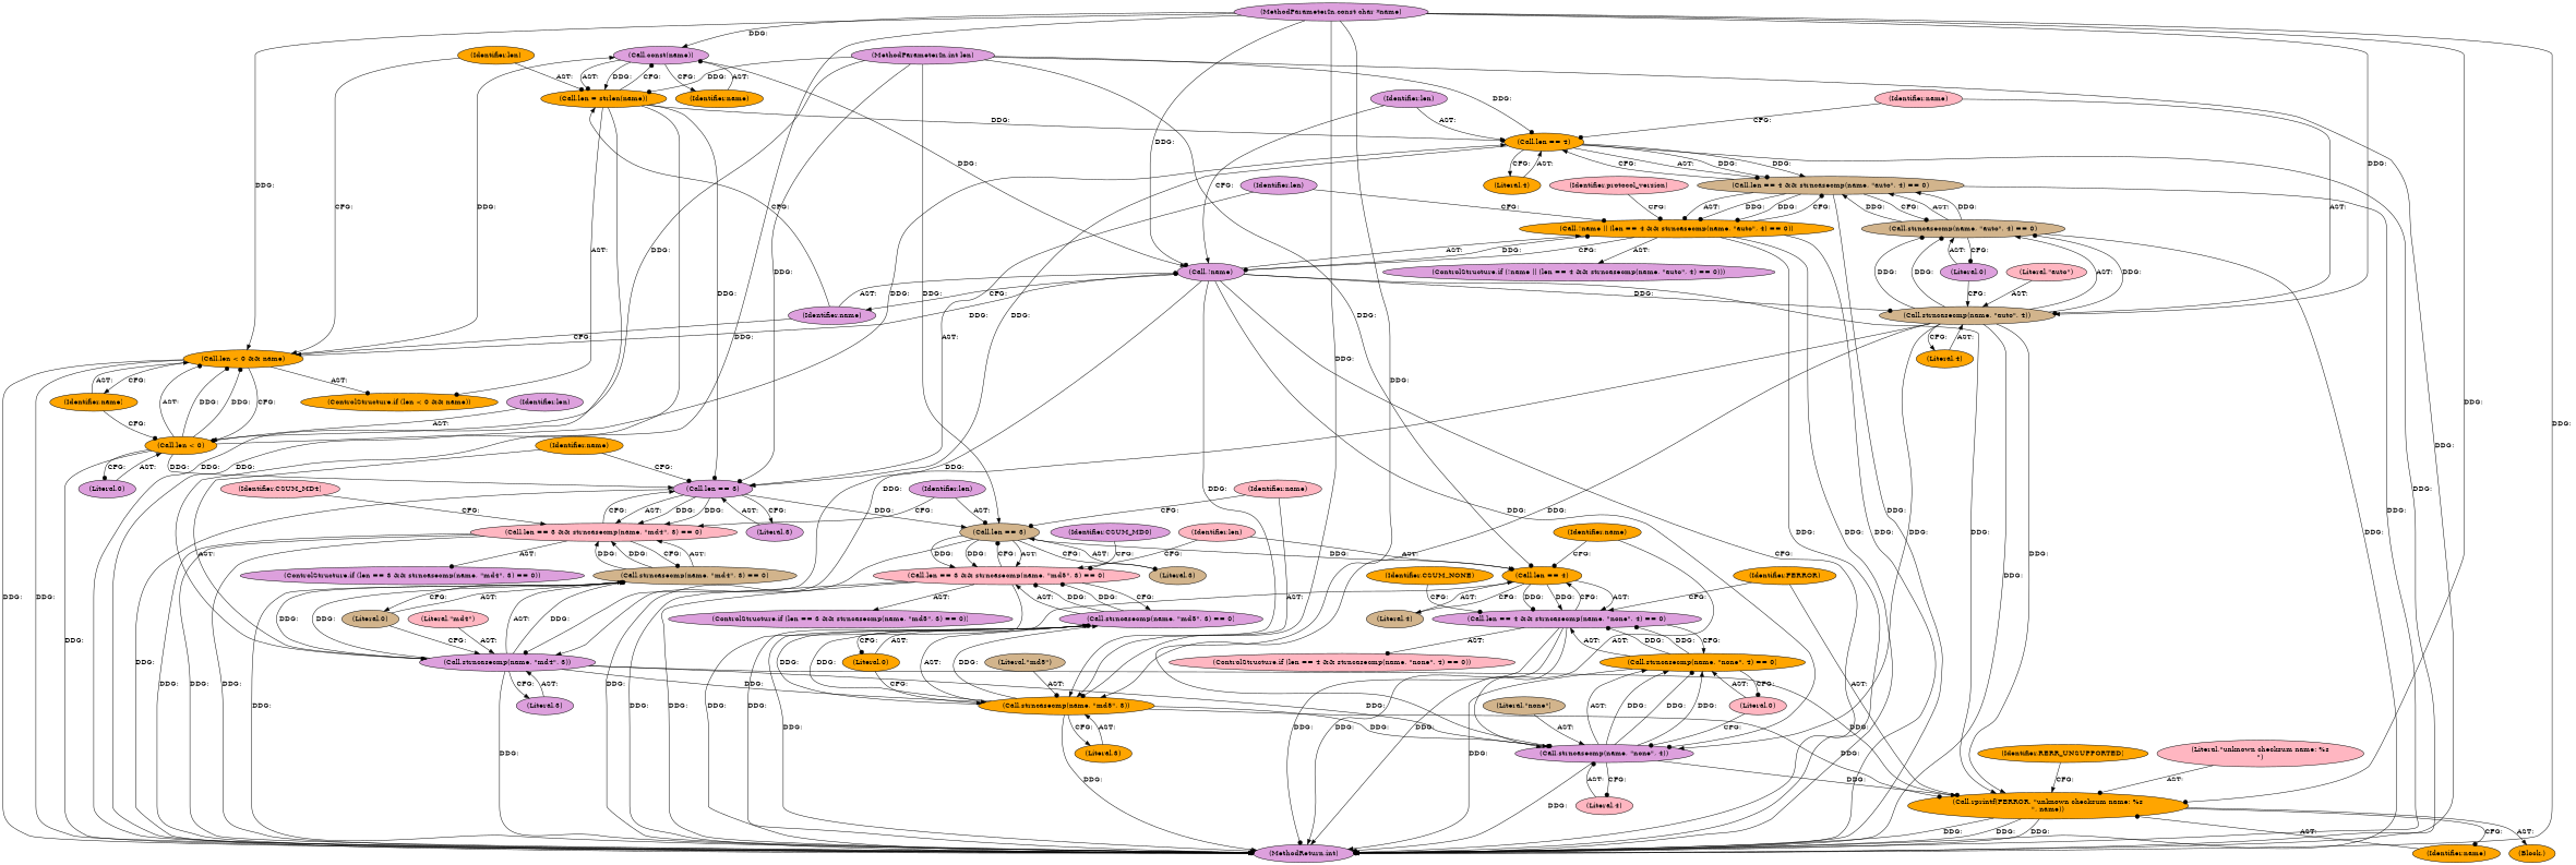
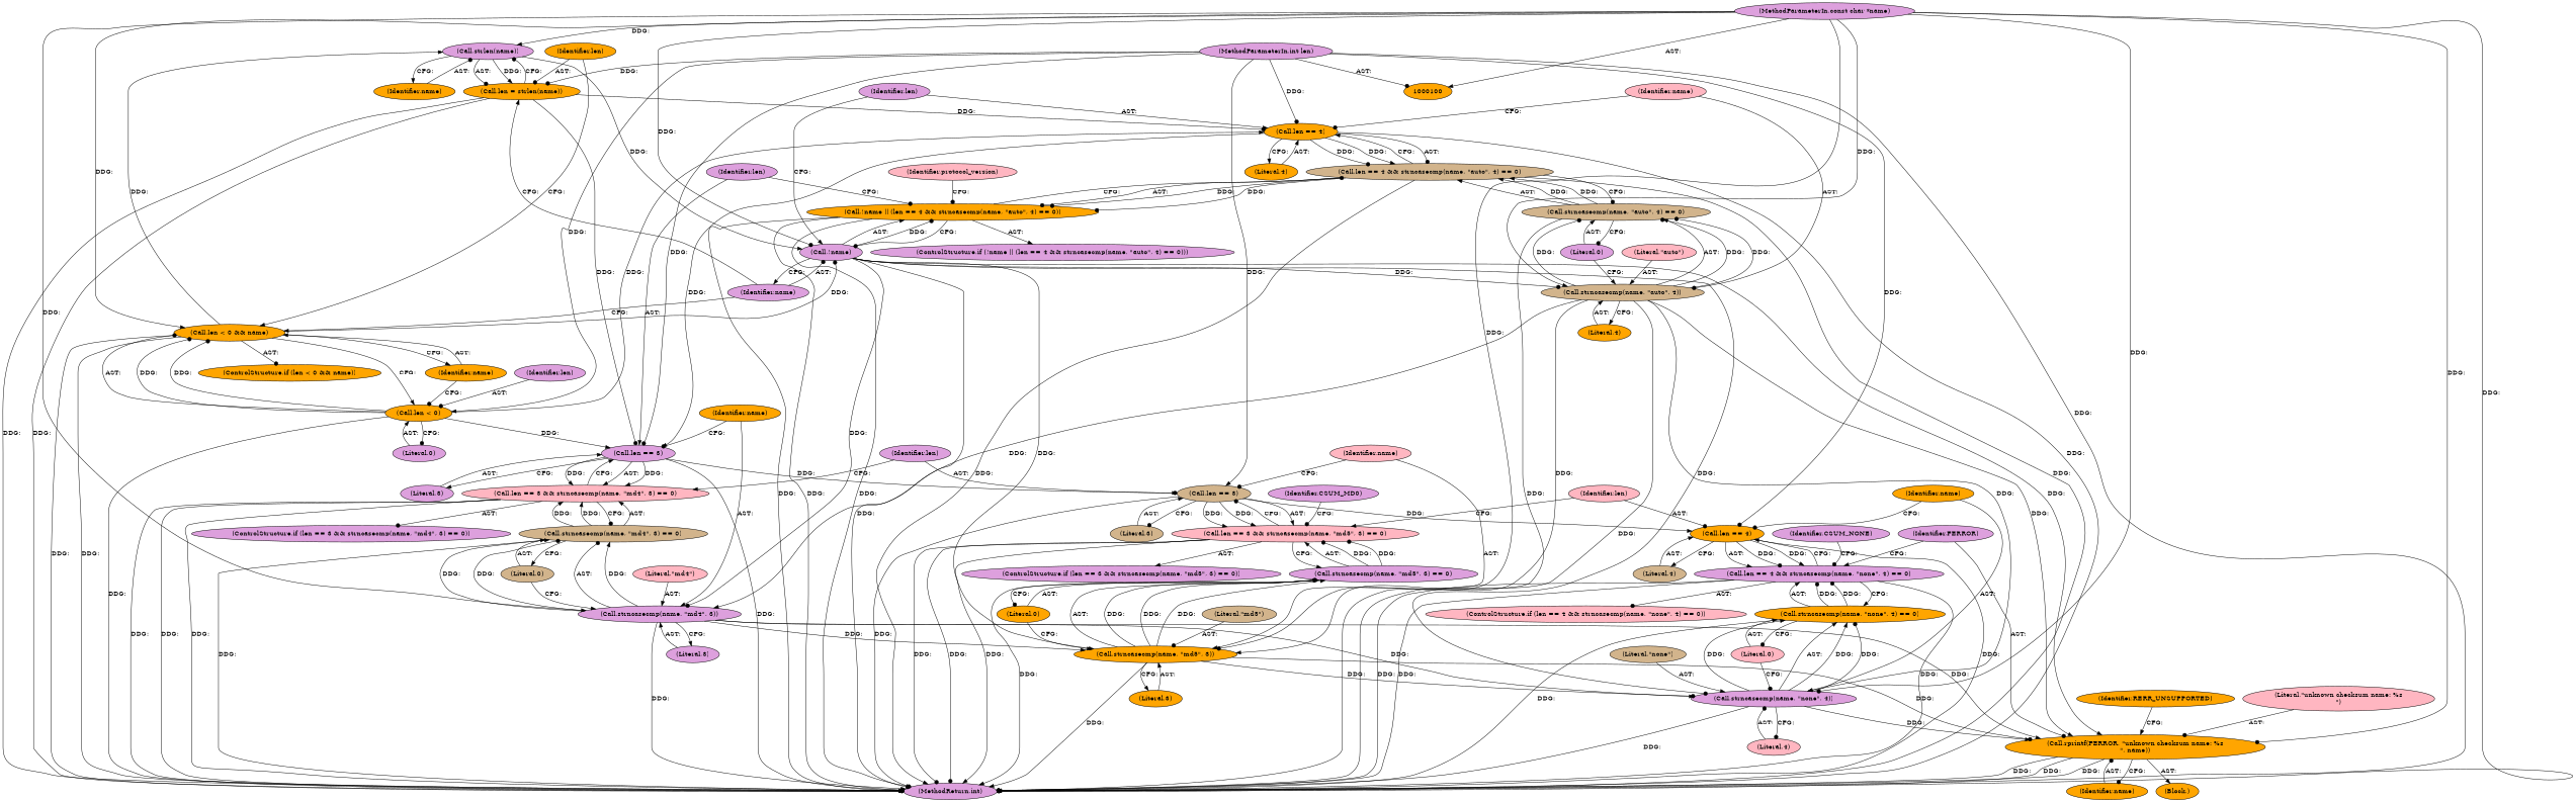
  digraph {
    node [fillcolor=plum style=filled]
    edge [arrowhead=normal]
-   n1 [label="(Call,const(name))"]
+   n1 [label="(Call,strlen(name))"]
    n2 [fillcolor=orange label="(Call,len = strlen(name))"]
    n3 [label="(Call,!name)"]
    n4 [fillcolor=orange label="(Identifier,name)"]
    n5 [label="(MethodReturn,int)"]
    n6 [fillcolor=orange label="(ControlStructure,if (len < 0 && name))"]
    n7 [fillcolor=orange label="(Call,len == 4)"]
    n8 [label="(Call,len == 3)"]
    n9 [fillcolor=tan label="(Call,strncasecmp(name, \"auto\", 4))"]
    n10 [label="(Call,strncasecmp(name, \"md4\", 3))"]
    n11 [fillcolor=orange label="(Call,strncasecmp(name, \"md5\", 3))"]
    n12 [label="(Call,strncasecmp(name, \"none\", 4))"]
    n13 [fillcolor=orange label="(Call,rprintf(FERROR, \"unknown checksum name: %s\n\", name))"]
    n14 [fillcolor=orange label="(Call,!name || (len == 4 && strncasecmp(name, \"auto\", 4) == 0))"]
    n15 [label="(Identifier,name)"]
    n16 [fillcolor=orange label="(Call,len < 0 && name)"]
    n17 [fillcolor=orange label="(Call,len < 0)"]
    n18 [fillcolor=orange label="(Identifier,name)"]
    n19 [label="(Literal,0)"]
    n20 [fillcolor=tan label="(Call,len == 4 && strncasecmp(name, \"auto\", 4) == 0)"]
    n21 [fillcolor=orange label="(Literal,4)"]
    n22 [fillcolor=tan label="(Call,len == 3)"]
    n23 [fillcolor=lightpink label="(Call,len == 3 && strncasecmp(name, \"md4\", 3) == 0)"]
    n24 [label="(Literal,3)"]
    n25 [label="(MethodParameterIn,int len)"]
    n26 [fillcolor=orange label="(Call,len == 4)"]
+   1000100 [fillcolor=orange]
    n28 [fillcolor=lightpink label="(Call,len == 3 && strncasecmp(name, \"md5\", 3) == 0)"]
    n29 [fillcolor=tan label="(Literal,3)"]
    n30 [label="(Call,len == 4 && strncasecmp(name, \"none\", 4) == 0)"]
    n31 [fillcolor=tan label="(Literal,4)"]
    n32 [label="(MethodParameterIn,const char *name)"]
    n33 [fillcolor=tan label="(Call,strncasecmp(name, \"auto\", 4) == 0)"]
    n34 [fillcolor=orange label="(Literal,4)"]
    n35 [fillcolor=tan label="(Call,strncasecmp(name, \"md4\", 3) == 0)"]
    n36 [label="(Literal,3)"]
    n37 [label="(Call,strncasecmp(name, \"md5\", 3) == 0)"]
    n38 [fillcolor=orange label="(Literal,3)"]
    n39 [fillcolor=orange label="(Call,strncasecmp(name, \"none\", 4) == 0)"]
    n40 [fillcolor=lightpink label="(Literal,4)"]
    n41 [fillcolor=orange label="(Identifier,name)"]
    n42 [fillcolor=orange label="(Block,)"]
    n43 [label="(ControlStructure,if (!name || (len == 4 && strncasecmp(name, \"auto\", 4) == 0)))"]
    n44 [label="(Literal,0)"]
    n45 [label="(ControlStructure,if (len == 3 && strncasecmp(name, \"md4\", 3) == 0))"]
    n46 [fillcolor=tan label="(Literal,0)"]
    n47 [label="(ControlStructure,if (len == 3 && strncasecmp(name, \"md5\", 3) == 0))"]
    n48 [fillcolor=orange label="(Literal,0)"]
    n49 [fillcolor=lightpink label="(ControlStructure,if (len == 4 && strncasecmp(name, \"none\", 4) == 0))"]
    n50 [fillcolor=lightpink label="(Literal,0)"]
    n51 [label="(Identifier,len)"]
    n52 [fillcolor=lightpink label="(Identifier,name)"]
    n53 [fillcolor=orange label="(Identifier,RERR_UNSUPPORTED)"]
    n54 [fillcolor=orange label="(Identifier,name)"]
    n55 [label="(Identifier,len)"]
    n56 [label="(Identifier,len)"]
-   n57 [fillcolor=orange label="(Identifier,FERROR)"]
+   n57 [label="(Identifier,FERROR)"]
    n58 [fillcolor=lightpink label="(Identifier,len)"]
    n59 [fillcolor=lightpink label="(Literal,\"md4\")"]
    n60 [fillcolor=orange label="(Identifier,name)"]
    n61 [fillcolor=lightpink label="(Literal,\"auto\")"]
    n62 [label="(Identifier,len)"]
-   n63 [fillcolor=lightpink label="(Identifier,CSUM_MD4)"]
    n64 [fillcolor=tan label="(Literal,\"md5\")"]
    n65 [fillcolor=lightpink label="(Literal,\"unknown checksum name: %s\n\")"]
    n66 [fillcolor=lightpink label="(Identifier,protocol_version)"]
-   n67 [fillcolor=orange label="(Identifier,CSUM_NONE)"]
+   n67 [label="(Identifier,CSUM_NONE)"]
    n68 [fillcolor=tan label="(Literal,\"none\")"]
    n69 [fillcolor=orange label="(Identifier,len)"]
    n70 [fillcolor=lightpink label="(Identifier,name)"]
    n71 [label="(Identifier,CSUM_MD0)"]
    n1 -> n2 [arrowhead=dot label="AST: "]
    n1 -> n2 [label="DDG: "]
    n1 -> n3 [label="DDG: "]
    n1 -> n4 [label="CFG: "]
    n2 -> n1 [arrowhead=dot label="CFG: "]
    n2 -> n5 [label="DDG: "]
    n2 -> n5 [label="DDG: "]
-   n2 -> n6 [arrowhead=dot label="AST: "]
    n2 -> n7 [arrowhead=dot label="DDG: "]
    n2 -> n8 [arrowhead=dot label="DDG: "]
-   n3 -> n5 [arrowhead=dot label="CFG: "]
+   n3 -> n5 [arrowhead=dot label="DDG: "]
    n3 -> n9 [arrowhead=dot label="DDG: "]
    n3 -> n10 [arrowhead=dot label="DDG: "]
    n3 -> n11 [label="DDG: "]
    n3 -> n12 [arrowhead=dot label="DDG: "]
    n3 -> n13 [label="DDG: "]
    n3 -> n14 [label="AST: "]
    n3 -> n14 [arrowhead=dot label="DDG: "]
    n3 -> n15 [label="CFG: "]
    n4 -> n1 [arrowhead=dot label="AST: "]
    n7 -> n5 [arrowhead=dot label="DDG: "]
    n7 -> n8 [label="DDG: "]
    n7 -> n20 [arrowhead=dot label="AST: "]
    n7 -> n20 [arrowhead=dot label="DDG: "]
    n7 -> n20 [label="DDG: "]
    n7 -> n21 [label="CFG: "]
    n8 -> n5 [arrowhead=dot label="DDG: "]
    n8 -> n22 [label="DDG: "]
    n8 -> n23 [label="AST: "]
    n8 -> n23 [label="DDG: "]
    n8 -> n23 [label="DDG: "]
    n8 -> n24 [label="CFG: "]
    n9 -> n5 [arrowhead=dot label="DDG: "]
    n9 -> n10 [label="DDG: "]
    n9 -> n11 [label="DDG: "]
    n9 -> n12 [label="DDG: "]
    n9 -> n13 [label="DDG: "]
    n9 -> n33 [label="AST: "]
    n9 -> n33 [arrowhead=dot label="DDG: "]
    n9 -> n33 [arrowhead=dot label="DDG: "]
    n9 -> n33 [arrowhead=dot label="DDG: "]
    n9 -> n34 [label="CFG: "]
    n10 -> n5 [label="DDG: "]
    n10 -> n11 [label="DDG: "]
    n10 -> n12 [label="DDG: "]
    n10 -> n13 [label="DDG: "]
    n10 -> n35 [arrowhead=dot label="AST: "]
    n10 -> n35 [label="DDG: "]
    n10 -> n35 [label="DDG: "]
    n10 -> n35 [arrowhead=dot label="DDG: "]
    n10 -> n36 [label="CFG: "]
    n11 -> n5 [label="DDG: "]
    n11 -> n12 [arrowhead=dot label="DDG: "]
    n11 -> n13 [arrowhead=dot label="DDG: "]
    n11 -> n37 [label="AST: "]
    n11 -> n37 [label="DDG: "]
    n11 -> n37 [arrowhead=dot label="DDG: "]
    n11 -> n37 [label="DDG: "]
    n11 -> n38 [label="CFG: "]
    n12 -> n5 [label="DDG: "]
    n12 -> n13 [label="DDG: "]
    n12 -> n39 [label="AST: "]
    n12 -> n39 [label="DDG: "]
    n12 -> n39 [arrowhead=dot label="DDG: "]
    n12 -> n39 [label="DDG: "]
    n12 -> n40 [arrowhead=dot label="CFG: "]
    n13 -> n5 [label="DDG: "]
    n13 -> n5 [label="DDG: "]
    n13 -> n5 [arrowhead=dot label="DDG: "]
    n13 -> n41 [arrowhead=dot label="CFG: "]
    n13 -> n42 [label="AST: "]
    n14 -> n3 [arrowhead=dot label="CFG: "]
    n14 -> n5 [arrowhead=dot label="DDG: "]
    n14 -> n5 [arrowhead=dot label="DDG: "]
    n14 -> n5 [label="DDG: "]
    n14 -> n20 [arrowhead=dot label="CFG: "]
    n14 -> n43 [label="AST: "]
    n15 -> n2 [label="CFG: "]
    n15 -> n3 [arrowhead=dot label="AST: "]
    n15 -> n16 [label="CFG: "]
    n16 -> n1 [label="DDG: "]
    n16 -> n3 [arrowhead=dot label="DDG: "]
    n16 -> n5 [arrowhead=dot label="DDG: "]
    n16 -> n5 [arrowhead=dot label="DDG: "]
    n16 -> n6 [arrowhead=dot label="AST: "]
    n16 -> n17 [label="CFG: "]
    n16 -> n18 [label="CFG: "]
    n17 -> n5 [label="DDG: "]
    n17 -> n7 [label="DDG: "]
    n17 -> n8 [label="DDG: "]
    n17 -> n16 [arrowhead=dot label="AST: "]
    n17 -> n16 [arrowhead=dot label="DDG: "]
    n17 -> n16 [arrowhead=dot label="DDG: "]
    n17 -> n19 [arrowhead=dot label="CFG: "]
    n18 -> n16 [label="AST: "]
    n18 -> n17 [arrowhead=dot label="CFG: "]
    n19 -> n17 [label="AST: "]
    n20 -> n5 [label="DDG: "]
    n20 -> n5 [arrowhead=dot label="DDG: "]
    n20 -> n7 [label="CFG: "]
    n20 -> n14 [arrowhead=dot label="AST: "]
    n20 -> n14 [arrowhead=dot label="DDG: "]
    n20 -> n14 [arrowhead=dot label="DDG: "]
    n20 -> n33 [arrowhead=dot label="CFG: "]
    n21 -> n7 [label="AST: "]
    n22 -> n5 [arrowhead=dot label="DDG: "]
    n22 -> n26 [label="DDG: "]
    n22 -> n28 [label="AST: "]
    n22 -> n28 [label="DDG: "]
    n22 -> n28 [label="DDG: "]
    n22 -> n29 [arrowhead=dot label="CFG: "]
    n23 -> n5 [label="DDG: "]
    n23 -> n5 [arrowhead=dot label="DDG: "]
    n23 -> n5 [label="DDG: "]
    n23 -> n8 [label="CFG: "]
    n23 -> n35 [arrowhead=dot label="CFG: "]
    n23 -> n45 [arrowhead=dot label="AST: "]
    n24 -> n8 [label="AST: "]
    n25 -> n2 [arrowhead=dot label="DDG: "]
    n25 -> n5 [arrowhead=dot label="DDG: "]
    n25 -> n7 [arrowhead=dot label="DDG: "]
    n25 -> n8 [arrowhead=dot label="DDG: "]
    n25 -> n17 [label="DDG: "]
    n25 -> n22 [label="DDG: "]
    n25 -> n26 [arrowhead=dot label="DDG: "]
+   n25 -> 1000100 [arrowhead=dot label="AST: "]
    n26 -> n5 [arrowhead=dot label="DDG: "]
    n26 -> n30 [label="AST: "]
    n26 -> n30 [arrowhead=dot label="DDG: "]
    n26 -> n30 [label="DDG: "]
    n26 -> n31 [label="CFG: "]
    n28 -> n5 [arrowhead=dot label="DDG: "]
    n28 -> n5 [arrowhead=dot label="DDG: "]
    n28 -> n5 [label="DDG: "]
    n28 -> n22 [arrowhead=dot label="CFG: "]
    n28 -> n37 [label="CFG: "]
    n28 -> n47 [label="AST: "]
    n29 -> n22 [label="AST: "]
    n30 -> n5 [label="DDG: "]
    n30 -> n5 [arrowhead=dot label="DDG: "]
    n30 -> n5 [label="DDG: "]
    n30 -> n26 [label="CFG: "]
    n30 -> n39 [label="CFG: "]
    n30 -> n49 [arrowhead=dot label="AST: "]
    n31 -> n26 [label="AST: "]
    n32 -> n1 [label="DDG: "]
    n32 -> n3 [arrowhead=dot label="DDG: "]
    n32 -> n5 [arrowhead=dot label="DDG: "]
    n32 -> n9 [label="DDG: "]
    n32 -> n10 [label="DDG: "]
    n32 -> n11 [arrowhead=dot label="DDG: "]
    n32 -> n12 [arrowhead=dot label="DDG: "]
    n32 -> n13 [arrowhead=dot label="DDG: "]
    n32 -> n16 [label="DDG: "]
+   n32 -> 1000100 [label="AST: "]
    n33 -> n5 [arrowhead=dot label="DDG: "]
    n33 -> n20 [label="AST: "]
    n33 -> n20 [label="DDG: "]
    n33 -> n20 [label="DDG: "]
    n33 -> n44 [arrowhead=dot label="CFG: "]
    n34 -> n9 [label="AST: "]
    n35 -> n5 [arrowhead=dot label="DDG: "]
    n35 -> n23 [label="AST: "]
    n35 -> n23 [label="DDG: "]
    n35 -> n23 [label="DDG: "]
    n35 -> n46 [label="CFG: "]
    n36 -> n10 [label="AST: "]
    n37 -> n5 [label="DDG: "]
    n37 -> n28 [label="AST: "]
    n37 -> n28 [arrowhead=dot label="DDG: "]
    n37 -> n28 [arrowhead=dot label="DDG: "]
    n37 -> n48 [arrowhead=dot label="CFG: "]
    n38 -> n11 [label="AST: "]
    n39 -> n5 [label="DDG: "]
    n39 -> n30 [label="AST: "]
    n39 -> n30 [arrowhead=dot label="DDG: "]
    n39 -> n30 [arrowhead=dot label="DDG: "]
    n39 -> n50 [arrowhead=dot label="CFG: "]
    n40 -> n12 [arrowhead=dot label="AST: "]
    n41 -> n13 [arrowhead=dot label="AST: "]
    n44 -> n9 [label="CFG: "]
    n44 -> n33 [label="AST: "]
    n46 -> n10 [label="CFG: "]
    n46 -> n35 [label="AST: "]
    n48 -> n11 [label="CFG: "]
    n48 -> n37 [label="AST: "]
    n50 -> n12 [arrowhead=dot label="CFG: "]
    n50 -> n39 [label="AST: "]
    n51 -> n3 [label="CFG: "]
    n51 -> n7 [label="AST: "]
    n52 -> n7 [arrowhead=dot label="CFG: "]
    n52 -> n9 [arrowhead=dot label="AST: "]
    n53 -> n13 [label="CFG: "]
    n54 -> n8 [arrowhead=dot label="CFG: "]
    n54 -> n10 [label="AST: "]
    n55 -> n22 [arrowhead=dot label="AST: "]
    n55 -> n23 [label="CFG: "]
    n56 -> n8 [label="AST: "]
    n56 -> n14 [arrowhead=dot label="CFG: "]
    n57 -> n13 [arrowhead=dot label="AST: "]
    n57 -> n30 [label="CFG: "]
    n58 -> n26 [arrowhead=dot label="AST: "]
    n58 -> n28 [label="CFG: "]
    n59 -> n10 [label="AST: "]
    n60 -> n12 [label="AST: "]
    n60 -> n26 [arrowhead=dot label="CFG: "]
    n61 -> n9 [label="AST: "]
    n62 -> n17 [arrowhead=dot label="AST: "]
-   n63 -> n23 [label="CFG: "]
    n64 -> n11 [arrowhead=dot label="AST: "]
    n65 -> n13 [arrowhead=dot label="AST: "]
    n66 -> n14 [arrowhead=dot label="CFG: "]
    n67 -> n30 [arrowhead=dot label="CFG: "]
    n68 -> n12 [label="AST: "]
    n69 -> n2 [arrowhead=dot label="AST: "]
    n69 -> n16 [label="CFG: "]
    n70 -> n11 [label="AST: "]
    n70 -> n22 [arrowhead=dot label="CFG: "]
    n71 -> n28 [arrowhead=dot label="CFG: "]
  }
